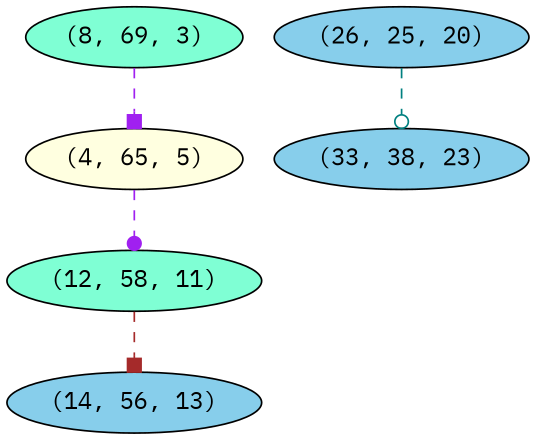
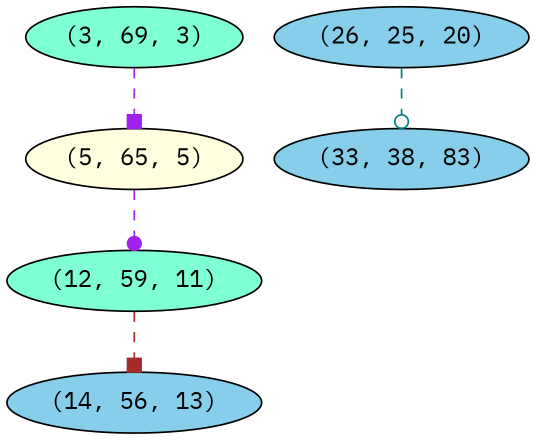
  digraph {
    fontname="IBM Plex Mono"
    node [fillcolor=skyblue fontname="IBM Plex Mono" style=filled]
    edge [arrowhead=box color=purple fontname="IBM Plex Mono" style=dashed]
-   "(5, 65, 5)" [fillcolor=lightyellow label="(4, 65, 5)"]
-   "(3, 69, 3)" [fillcolor=aquamarine label="(8, 69, 3)"]
-   "(12, 59, 11)" [fillcolor=aquamarine label="(12, 58, 11)"]
+   "(5, 65, 5)" [fillcolor=lightyellow]
+   "(3, 69, 3)" [fillcolor=aquamarine]
+   "(12, 59, 11)" [fillcolor=aquamarine]
    "(14, 56, 13)"
    n5 [label="(26, 25, 20)"]
-   "(33, 38, 23)"
+   "(33, 38, 23)" [label="(33, 38, 83)"]
    "(5, 65, 5)" -> "(12, 59, 11)" [arrowhead=dot]
    "(3, 69, 3)" -> "(5, 65, 5)"
    "(12, 59, 11)" -> "(14, 56, 13)" [color=brown]
    n5 -> "(33, 38, 23)" [arrowhead=odot color=teal]
  }
